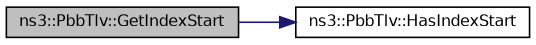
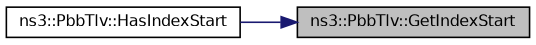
  digraph {
    rankdir=LR
    node [color=black fontname=Helvetica fontsize=10 shape=record style=filled]
    n1 [fillcolor=grey75 fontcolor=black height=0.2 label="ns3::PbbTlv::GetIndexStart" width=0.4]
    n2 [fillcolor=white height=0.2 label="ns3::PbbTlv::HasIndexStart" width=0.4]
-   n1 -> n2 [color=midnightblue fontname=Helvetica fontsize=10 labelfontname=Helvetica labelfontsize=10 style=solid]
+   n2 -> n1 [color=midnightblue fontname=Helvetica fontsize=10 labelfontname=Helvetica labelfontsize=10 style=solid]
  }
